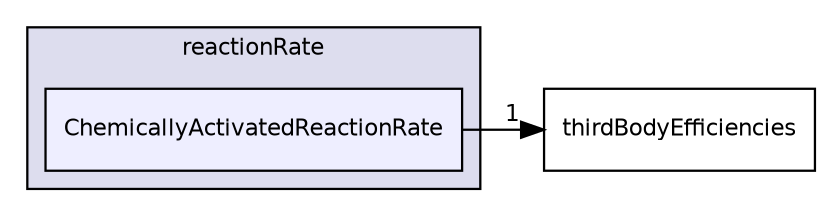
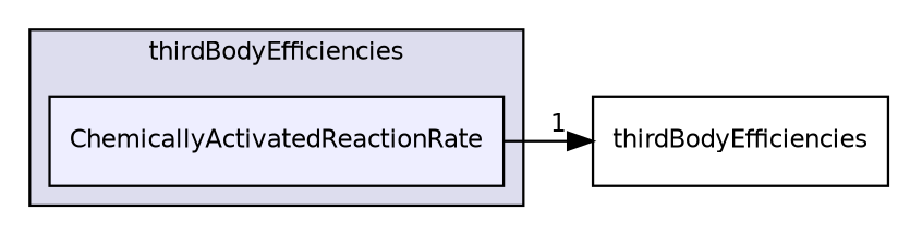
  digraph {
    compound=true
    rankdir=LR
    node [fontname=Helvetica fontsize=10 shape=box]
    n1 [fillcolor="#eeeeff" label=ChemicallyActivatedReactionRate pencolor=black style=filled]
    n2 [label=thirdBodyEfficiencies]
    subgraph cluster_1 {
      bgcolor="#ddddee"
      fontname=Helvetica
      fontsize=10
-     label=reactionRate
+     label=thirdBodyEfficiencies
      pencolor=black
      n1
    }
    n1 -> n2 [headlabel=1 labeldistance=1.5 labelfontname=Helvetica labelfontsize=10]
  }
